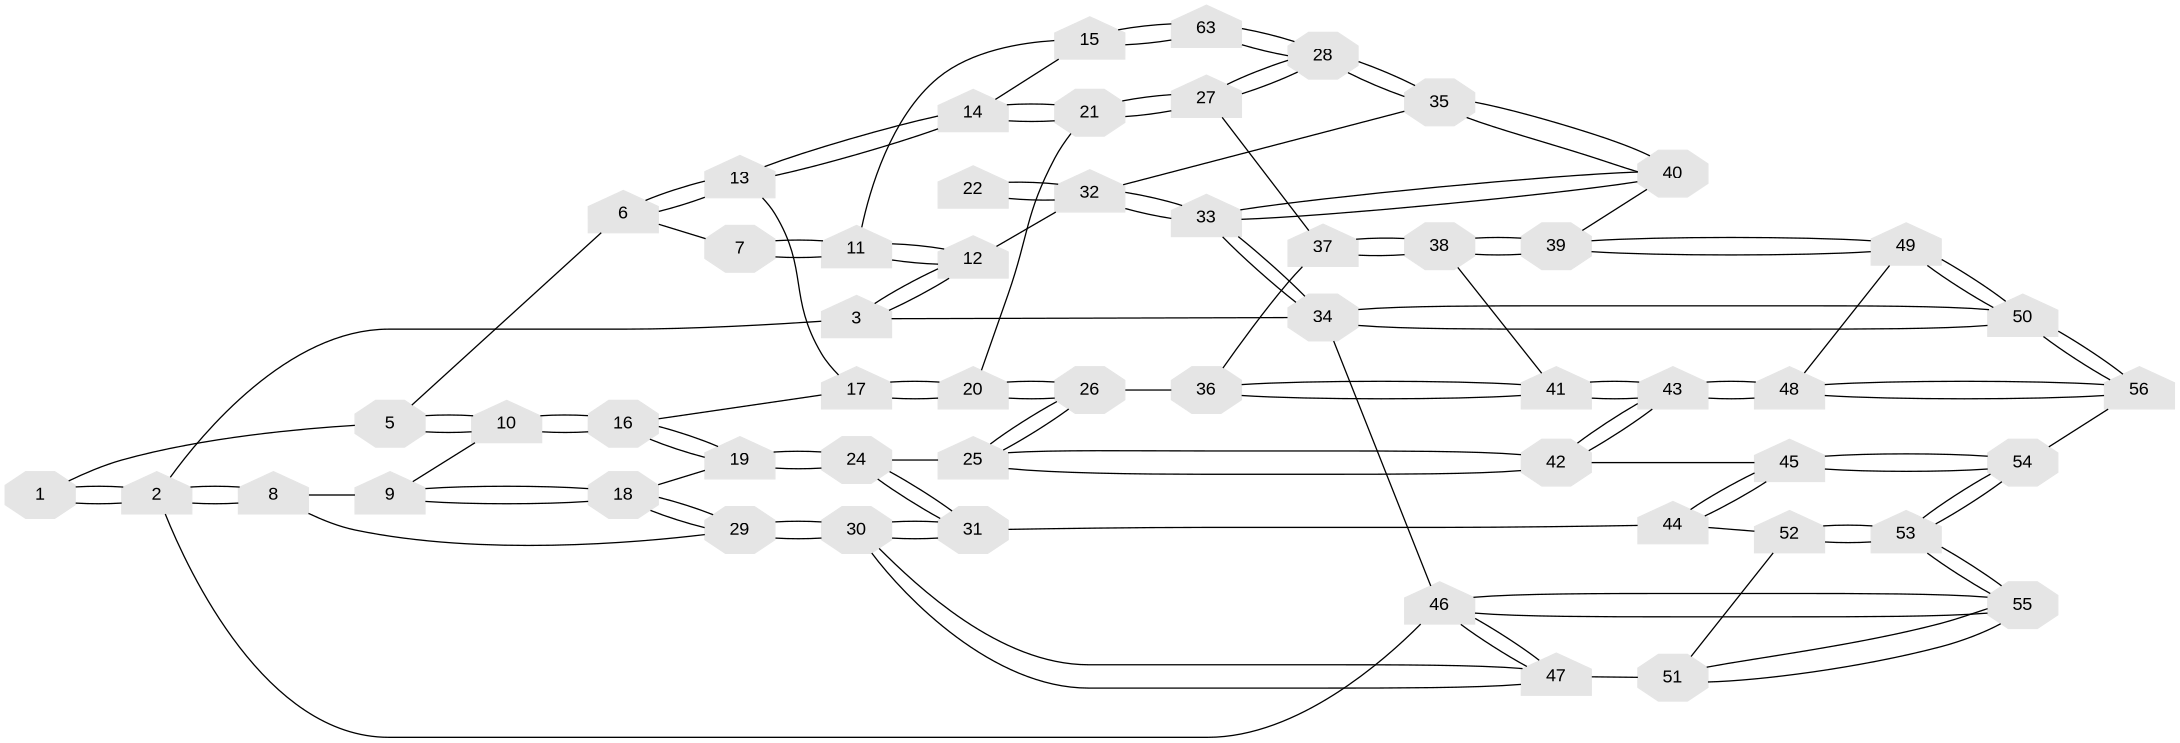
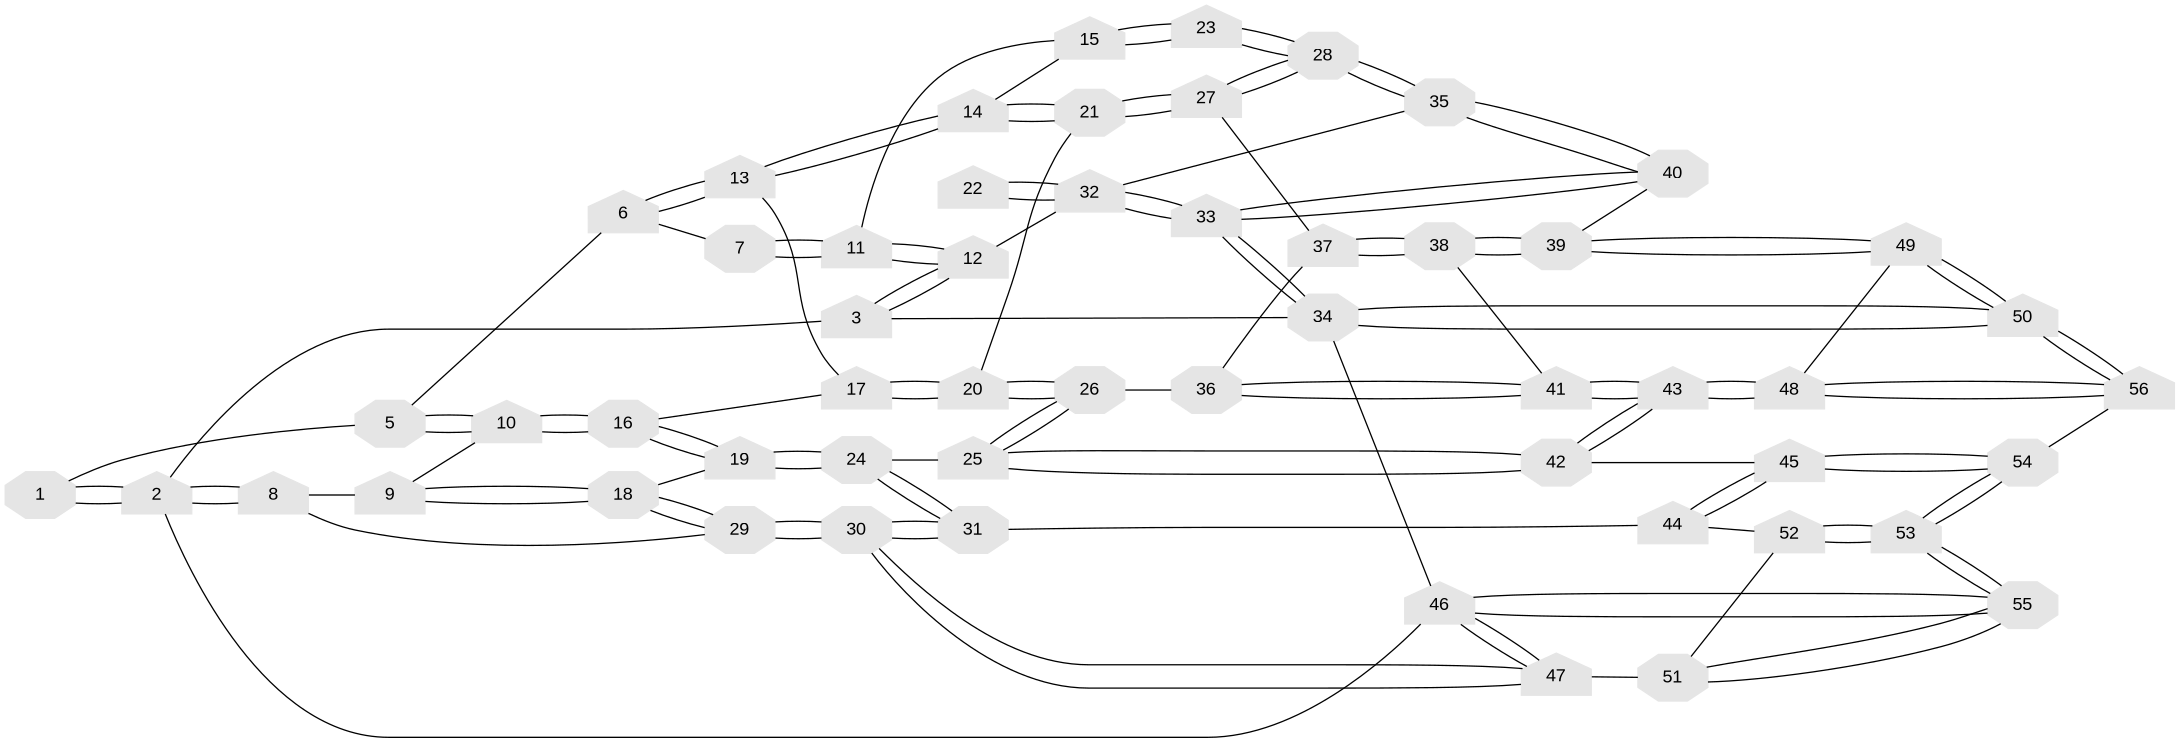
  graph {
    fontname="Liberation Sans"
    rankdir=LR
    node [color=gray90 fontname="Liberation Sans" shape=house style=filled]
    edge [fontname="Liberation Sans"]
    1 [shape=octagon]
    2
    5 [shape=octagon]
    3
    8
    46
    6
    10
    12
    34 [shape=octagon]
    9
    29 [shape=octagon]
    47
    55 [shape=octagon]
    32
    50
    7 [shape=octagon]
    11
    13
    16 [shape=octagon]
    14
    17
    15
    18 [shape=octagon]
    30 [shape=octagon]
    19
-   23 [label=63]
+   23
    22
    21 [shape=octagon]
    20
    27
    28 [shape=octagon]
    24 [shape=octagon]
    26 [shape=octagon]
    25
    31 [shape=octagon]
    36 [shape=octagon]
    37
    35 [shape=octagon]
    33
    42 [shape=octagon]
    44
    43
    45
    41
    38 [shape=octagon]
    40 [shape=octagon]
    51 [shape=octagon]
    52
    56
    39 [shape=octagon]
    49
    48
    54 [shape=octagon]
    53
    1 -- 2
    1 -- 2
    1 -- 5
    2 -- 3
    2 -- 8
    2 -- 8
    2 -- 46
    5 -- 6
    5 -- 10
    5 -- 10
    3 -- 12
    3 -- 12
    3 -- 34
    8 -- 9
    8 -- 29
    46 -- 47
    46 -- 47
    46 -- 55
    46 -- 55
    6 -- 7
    6 -- 13
    6 -- 13
    10 -- 16
    10 -- 16
    12 -- 32
    34 -- 46
    34 -- 50
    34 -- 50
    9 -- 10
    9 -- 18
    9 -- 18
    29 -- 30
    29 -- 30
    47 -- 51
    32 -- 35
    32 -- 33
    32 -- 33
    50 -- 56
    50 -- 56
    7 -- 11
    7 -- 11
    11 -- 12
    11 -- 12
    11 -- 15
    13 -- 14
    13 -- 14
    13 -- 17
    16 -- 17
    16 -- 19
    16 -- 19
    14 -- 15
    14 -- 21
    14 -- 21
    17 -- 20
    17 -- 20
    15 -- 23
    15 -- 23
    18 -- 29
    18 -- 29
    18 -- 19
    30 -- 47
    30 -- 47
    30 -- 31
    30 -- 31
    19 -- 24
    19 -- 24
    23 -- 28
    23 -- 28
    22 -- 32
    22 -- 32
    21 -- 27
    21 -- 27
    20 -- 21
    20 -- 26
    20 -- 26
    27 -- 28
    27 -- 28
    27 -- 37
    28 -- 35
    28 -- 35
    24 -- 25
    24 -- 31
    24 -- 31
    26 -- 36
    25 -- 26
    25 -- 26
    25 -- 42
    25 -- 42
    31 -- 44
    36 -- 37
    36 -- 41
    36 -- 41
    37 -- 38
    37 -- 38
    35 -- 40
    35 -- 40
    33 -- 34
    33 -- 34
    33 -- 40
    33 -- 40
    42 -- 43
    42 -- 43
    42 -- 45
    44 -- 45
    44 -- 45
    44 -- 52
    43 -- 48
    43 -- 48
    45 -- 54
    45 -- 54
    41 -- 43
    41 -- 43
    38 -- 41
    38 -- 39
    38 -- 39
    51 -- 55
    51 -- 55
    51 -- 52
    52 -- 53
    52 -- 53
    39 -- 40
    39 -- 49
    39 -- 49
    49 -- 50
    49 -- 50
    48 -- 56
    48 -- 56
    48 -- 49
    54 -- 56
    53 -- 55
    53 -- 55
    53 -- 54
    53 -- 54
  }
